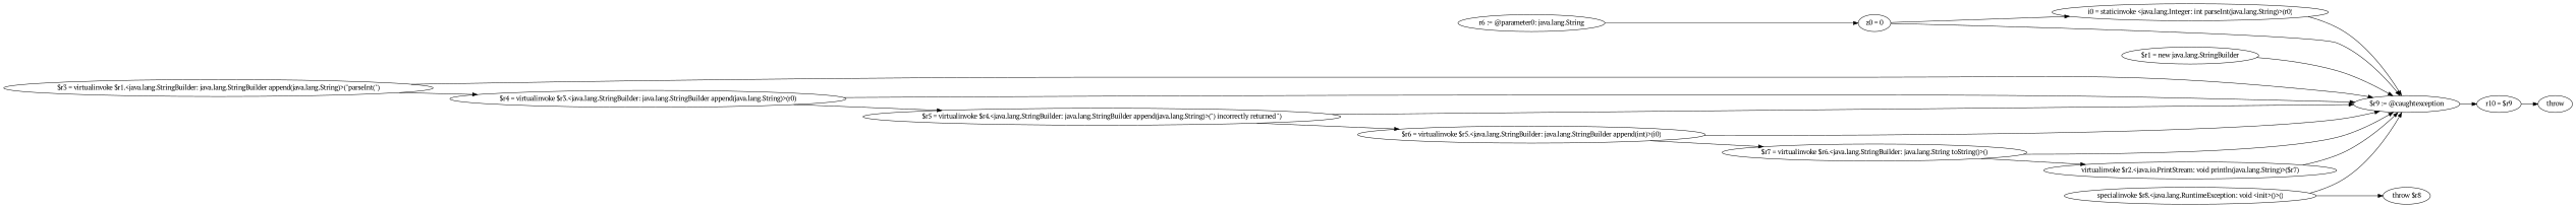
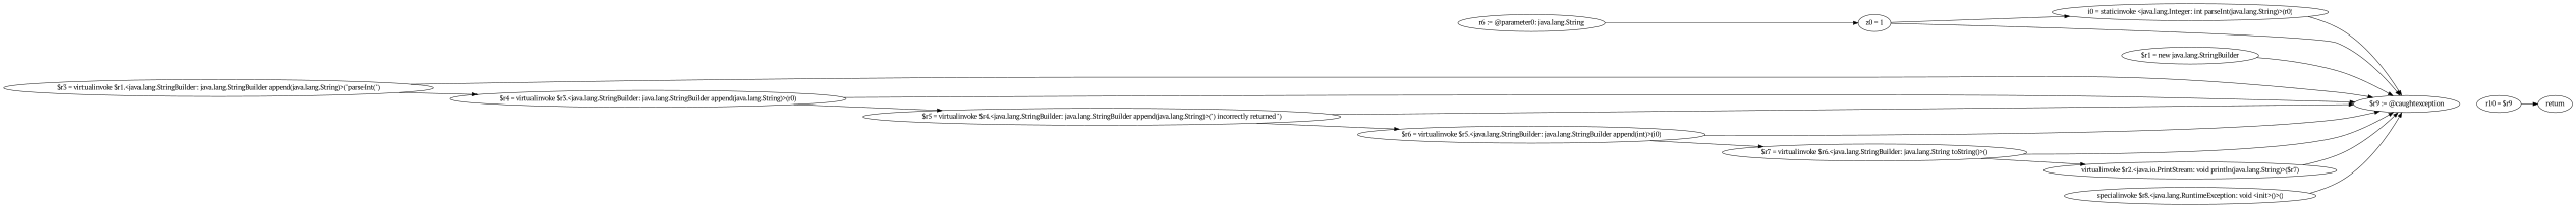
  digraph {
    fontname="PT Serif"
    rankdir=LR
    node [fontname="PT Serif"]
    edge [fontname="PT Serif"]
    n1 [label="r6 := @parameter0: java.lang.String"]
-   "z0 = 0"
+   "z0 = 0" [label="z0 = 1"]
    "i0 = staticinvoke <java.lang.Integer: int parseInt(java.lang.String)>(r0)"
    "$r9 := @caughtexception"
    "r10 = $r9"
    "$r1 = new java.lang.StringBuilder"
    "$r3 = virtualinvoke $r1.<java.lang.StringBuilder: java.lang.StringBuilder append(java.lang.String)>(\"parseInt(\")"
    "$r4 = virtualinvoke $r3.<java.lang.StringBuilder: java.lang.StringBuilder append(java.lang.String)>(r0)"
    "$r5 = virtualinvoke $r4.<java.lang.StringBuilder: java.lang.StringBuilder append(java.lang.String)>(\") incorrectly returned \")"
    "$r6 = virtualinvoke $r5.<java.lang.StringBuilder: java.lang.StringBuilder append(int)>(i0)"
    "$r7 = virtualinvoke $r6.<java.lang.StringBuilder: java.lang.String toString()>()"
    "virtualinvoke $r2.<java.io.PrintStream: void println(java.lang.String)>($r7)"
    "specialinvoke $r8.<java.lang.RuntimeException: void <init>()>()"
-   "throw $r8"
-   return [label=throw]
+   return
    n1 -> "z0 = 0"
    "z0 = 0" -> "i0 = staticinvoke <java.lang.Integer: int parseInt(java.lang.String)>(r0)"
    "z0 = 0" -> "$r9 := @caughtexception"
    "i0 = staticinvoke <java.lang.Integer: int parseInt(java.lang.String)>(r0)" -> "$r9 := @caughtexception"
-   "$r9 := @caughtexception" -> "r10 = $r9"
    "r10 = $r9" -> return
    "$r1 = new java.lang.StringBuilder" -> "$r9 := @caughtexception"
    "$r3 = virtualinvoke $r1.<java.lang.StringBuilder: java.lang.StringBuilder append(java.lang.String)>(\"parseInt(\")" -> "$r9 := @caughtexception"
    "$r3 = virtualinvoke $r1.<java.lang.StringBuilder: java.lang.StringBuilder append(java.lang.String)>(\"parseInt(\")" -> "$r4 = virtualinvoke $r3.<java.lang.StringBuilder: java.lang.StringBuilder append(java.lang.String)>(r0)"
    "$r4 = virtualinvoke $r3.<java.lang.StringBuilder: java.lang.StringBuilder append(java.lang.String)>(r0)" -> "$r9 := @caughtexception"
    "$r4 = virtualinvoke $r3.<java.lang.StringBuilder: java.lang.StringBuilder append(java.lang.String)>(r0)" -> "$r5 = virtualinvoke $r4.<java.lang.StringBuilder: java.lang.StringBuilder append(java.lang.String)>(\") incorrectly returned \")"
    "$r5 = virtualinvoke $r4.<java.lang.StringBuilder: java.lang.StringBuilder append(java.lang.String)>(\") incorrectly returned \")" -> "$r9 := @caughtexception"
    "$r5 = virtualinvoke $r4.<java.lang.StringBuilder: java.lang.StringBuilder append(java.lang.String)>(\") incorrectly returned \")" -> "$r6 = virtualinvoke $r5.<java.lang.StringBuilder: java.lang.StringBuilder append(int)>(i0)"
    "$r6 = virtualinvoke $r5.<java.lang.StringBuilder: java.lang.StringBuilder append(int)>(i0)" -> "$r9 := @caughtexception"
    "$r6 = virtualinvoke $r5.<java.lang.StringBuilder: java.lang.StringBuilder append(int)>(i0)" -> "$r7 = virtualinvoke $r6.<java.lang.StringBuilder: java.lang.String toString()>()"
    "$r7 = virtualinvoke $r6.<java.lang.StringBuilder: java.lang.String toString()>()" -> "$r9 := @caughtexception"
    "$r7 = virtualinvoke $r6.<java.lang.StringBuilder: java.lang.String toString()>()" -> "virtualinvoke $r2.<java.io.PrintStream: void println(java.lang.String)>($r7)"
    "virtualinvoke $r2.<java.io.PrintStream: void println(java.lang.String)>($r7)" -> "$r9 := @caughtexception"
    "specialinvoke $r8.<java.lang.RuntimeException: void <init>()>()" -> "$r9 := @caughtexception"
-   "specialinvoke $r8.<java.lang.RuntimeException: void <init>()>()" -> "throw $r8"
  }
